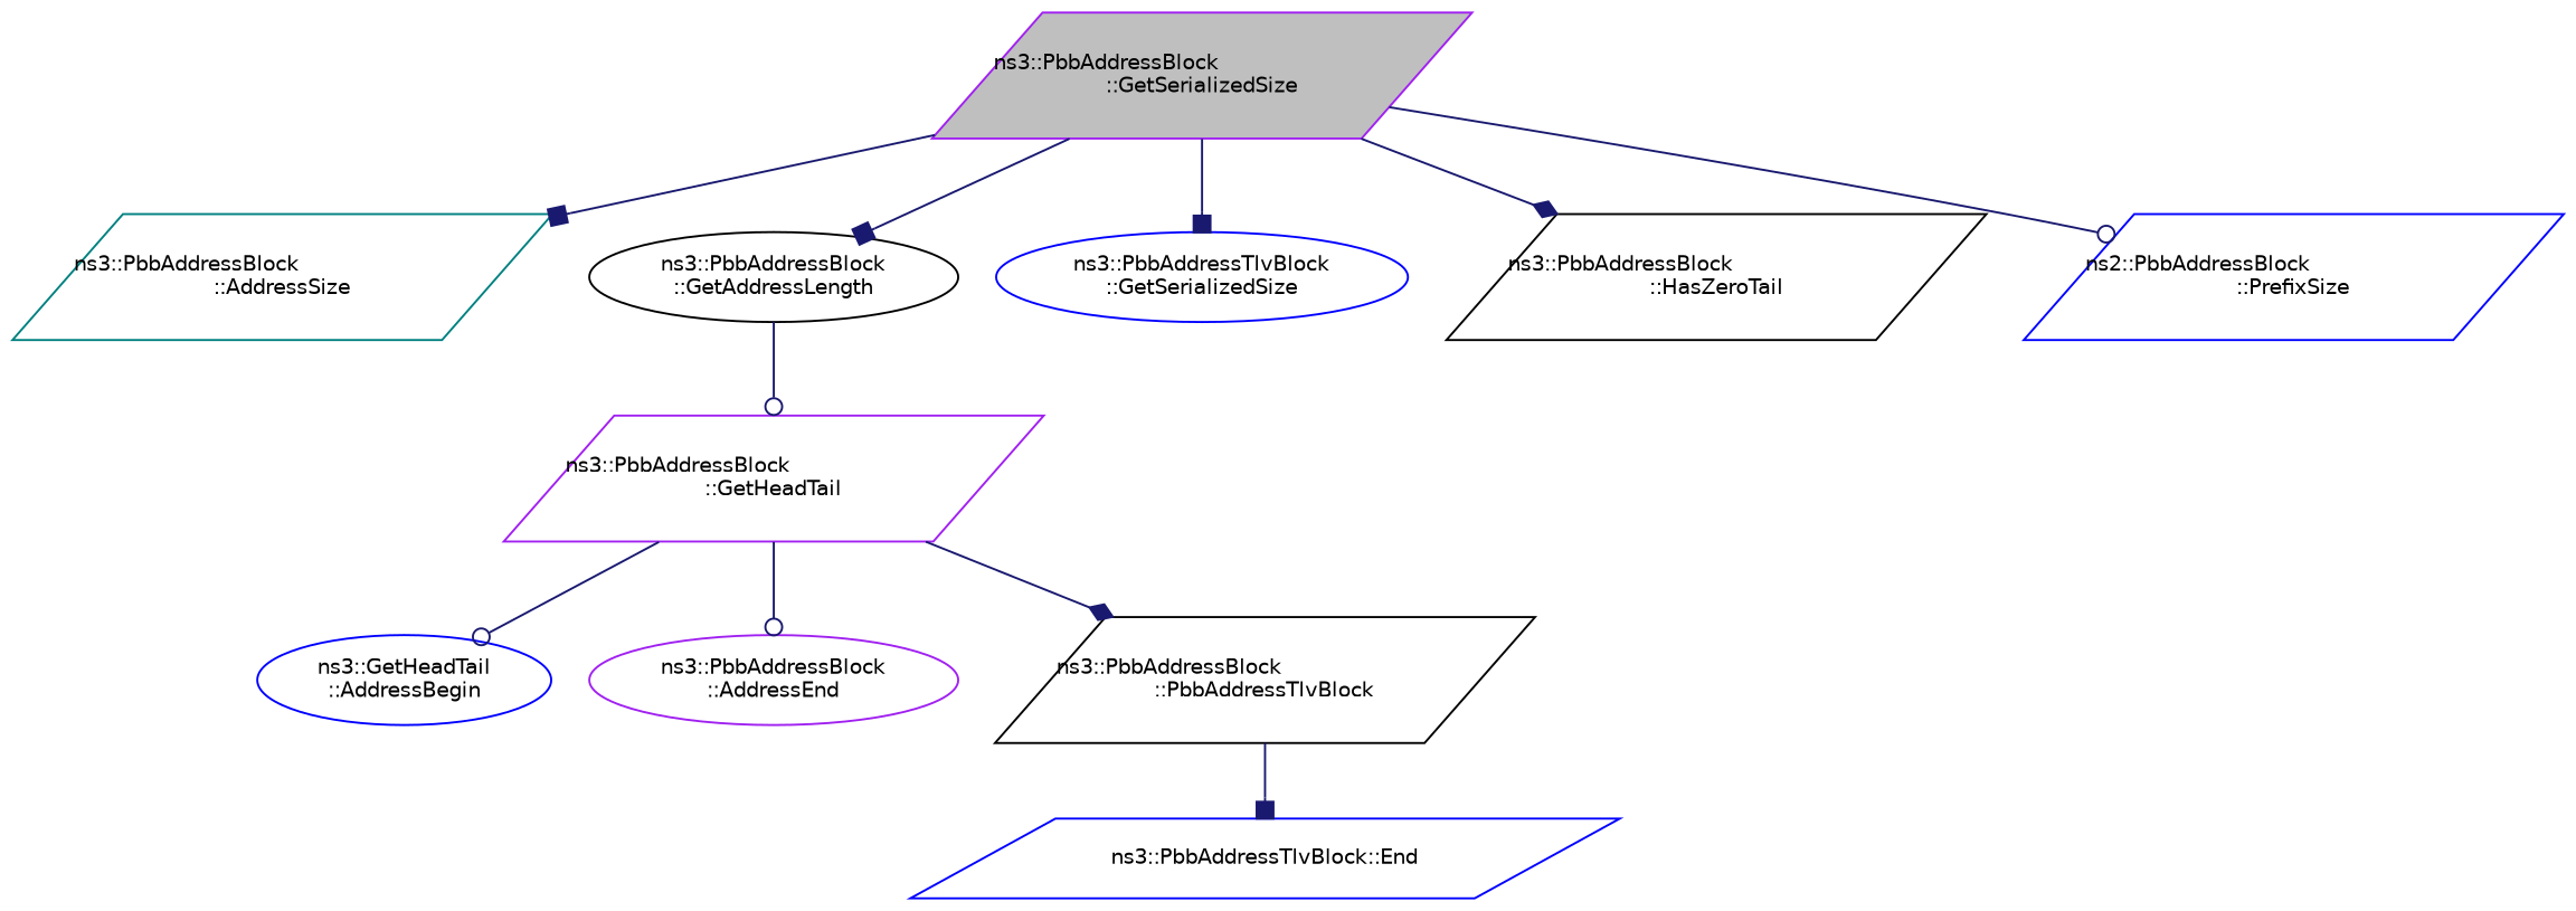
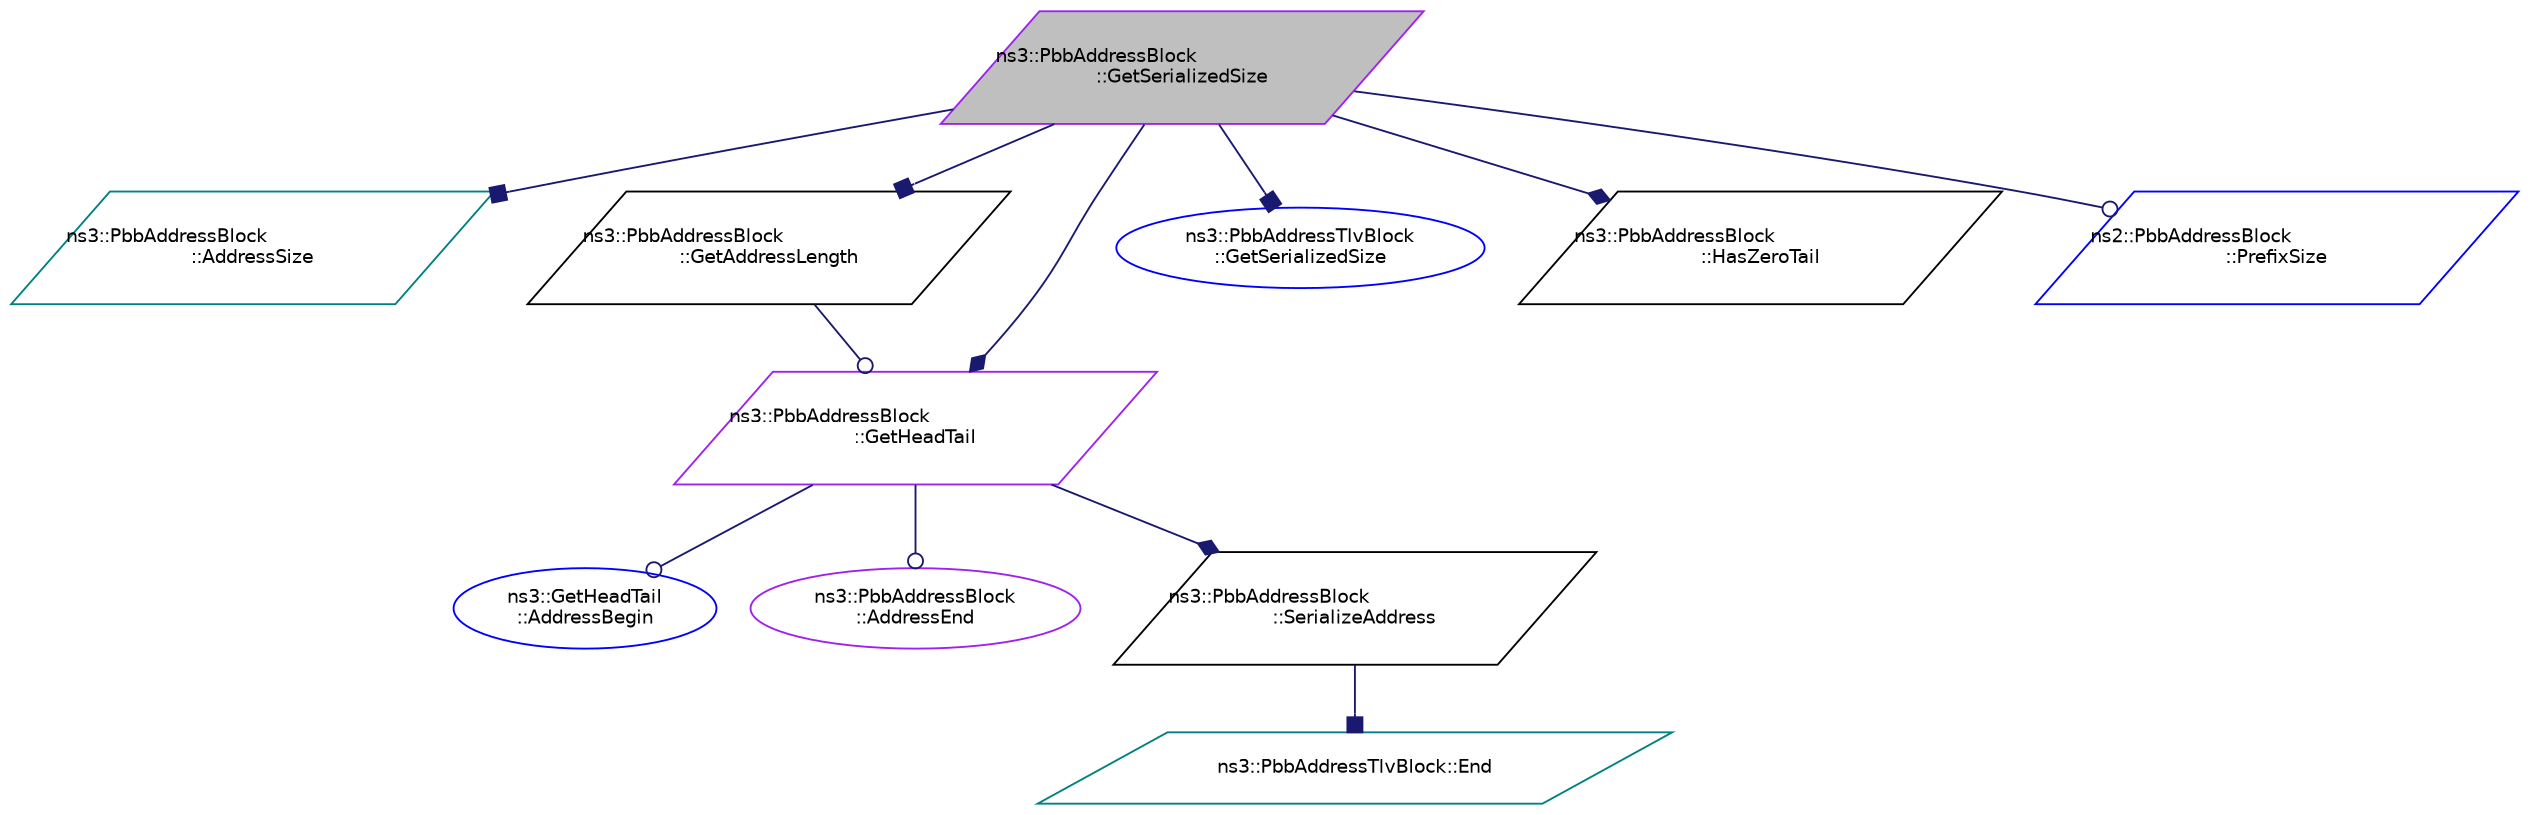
  digraph {
    rankdir=TB
    node [color=purple fillcolor=white fontname=Helvetica fontsize=10 shape=parallelogram style=filled]
    edge [arrowhead=box color=midnightblue fontname=Helvetica fontsize=10 labelfontname=Helvetica labelfontsize=10 style=solid]
    n1 [fillcolor=grey75 fontcolor=black height=0.2 label="ns3::PbbAddressBlock\l::GetSerializedSize" width=0.4]
    n2 [color=teal height=0.2 label="ns3::PbbAddressBlock\l::AddressSize" width=0.4]
-   n3 [color=black height=0.2 label="ns3::PbbAddressBlock\l::GetAddressLength" shape=ellipse width=0.4]
+   n3 [color=black height=0.2 label="ns3::PbbAddressBlock\l::GetAddressLength" width=0.4]
    n4 [height=0.2 label="ns3::PbbAddressBlock\l::GetHeadTail" width=0.4]
    n5 [color=blue height=0.2 label="ns3::PbbAddressTlvBlock\l::GetSerializedSize" shape=ellipse width=0.4]
    n6 [color=black height=0.2 label="ns3::PbbAddressBlock\l::HasZeroTail" width=0.4]
    n7 [color=blue height=0.2 label="ns2::PbbAddressBlock\l::PrefixSize" width=0.4]
    n8 [color=blue height=0.2 label="ns3::GetHeadTail\l::AddressBegin" shape=ellipse width=0.4]
    n9 [height=0.2 label="ns3::PbbAddressBlock\l::AddressEnd" shape=ellipse width=0.4]
-   n10 [color=black height=0.2 label="ns3::PbbAddressBlock\l::PbbAddressTlvBlock" width=0.4]
-   n11 [color=blue height=0.2 label="ns3::PbbAddressTlvBlock::End" width=0.4]
+   n10 [color=black height=0.2 label="ns3::PbbAddressBlock\l::SerializeAddress" width=0.4]
+   n11 [color=teal height=0.2 label="ns3::PbbAddressTlvBlock::End" width=0.4]
    n1 -> n2
    n1 -> n3
+   n1 -> n4 [arrowhead=diamond]
    n1 -> n5
    n1 -> n6 [arrowhead=diamond]
    n1 -> n7 [arrowhead=odot]
    n3 -> n4 [arrowhead=odot]
    n4 -> n8 [arrowhead=odot]
    n4 -> n9 [arrowhead=odot]
    n4 -> n10 [arrowhead=diamond]
    n10 -> n11
  }
